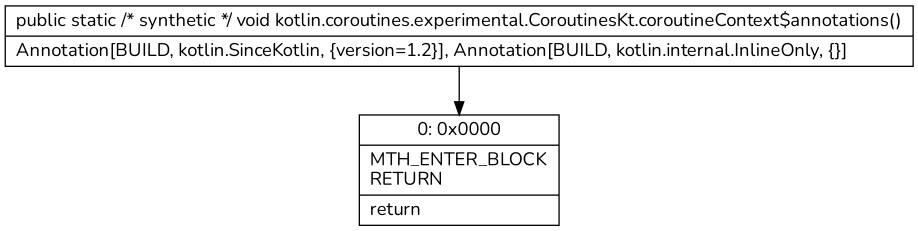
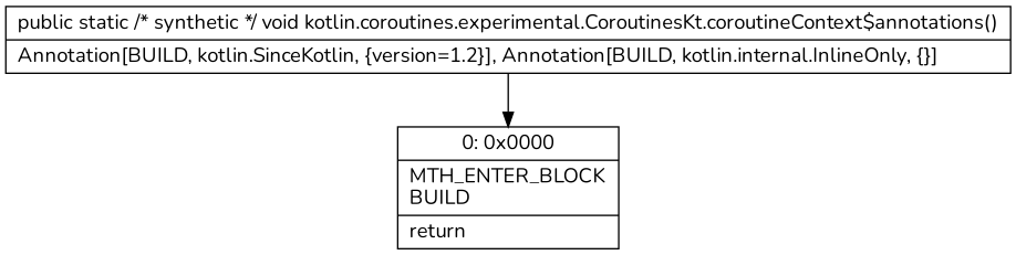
  digraph {
    fontname=Nunito
    node [shape=record fontname=Nunito]
-   n1 [label="{0\:\ 0x0000|MTH_ENTER_BLOCK\lRETURN\l|return\l}"]
+   n1 [label="{0\:\ 0x0000|MTH_ENTER_BLOCK\lBUILD\l|return\l}"]
    n2 [label="{public static \/* synthetic *\/ void kotlin.coroutines.experimental.CoroutinesKt.coroutineContext$annotations()  | Annotation[BUILD, kotlin.SinceKotlin, \{version=1.2\}], Annotation[BUILD, kotlin.internal.InlineOnly, \{\}]\l}"]
    n2 -> n1 [fontname=Nunito]
  }
